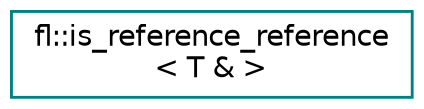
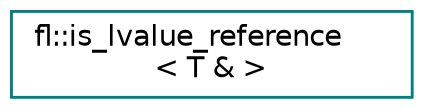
  digraph {
    rankdir=LR
-   n1 [color=teal fillcolor=white fontname=Helvetica fontsize=10 height=0.2 label="fl::is_reference_reference\l\< T & \>" shape=box style=filled width=0.4]
+   n1 [color=teal fillcolor=white fontname=Helvetica fontsize=10 height=0.2 label="fl::is_lvalue_reference\l\< T & \>" shape=box style=filled width=0.4]
  }
